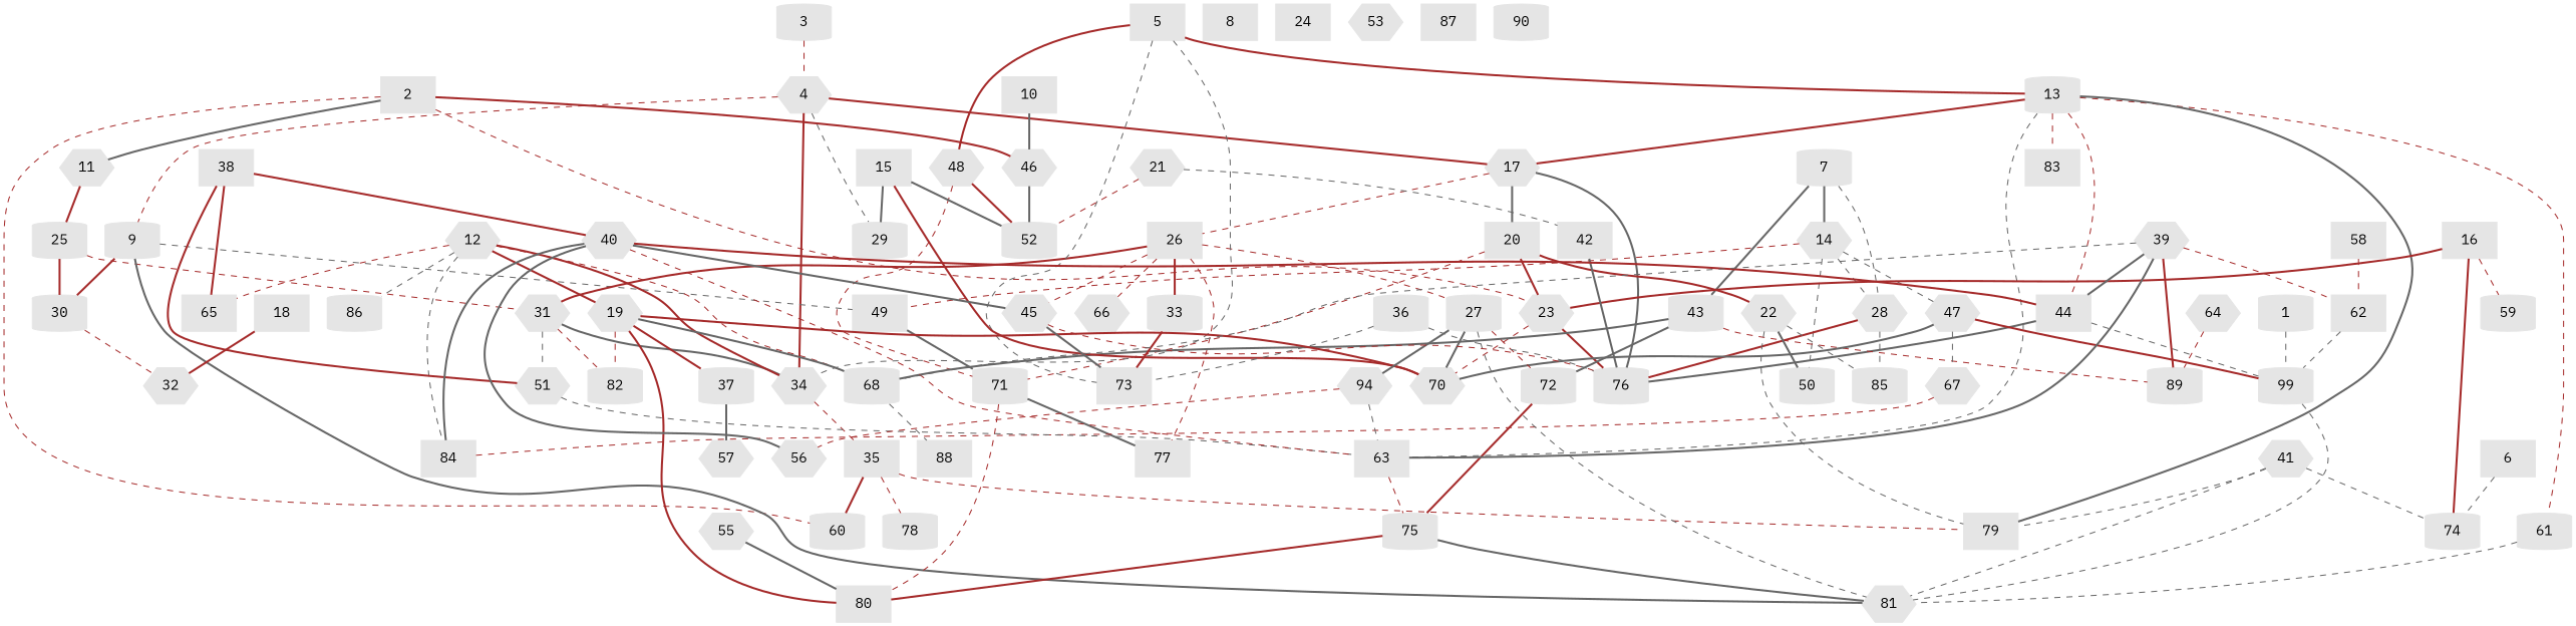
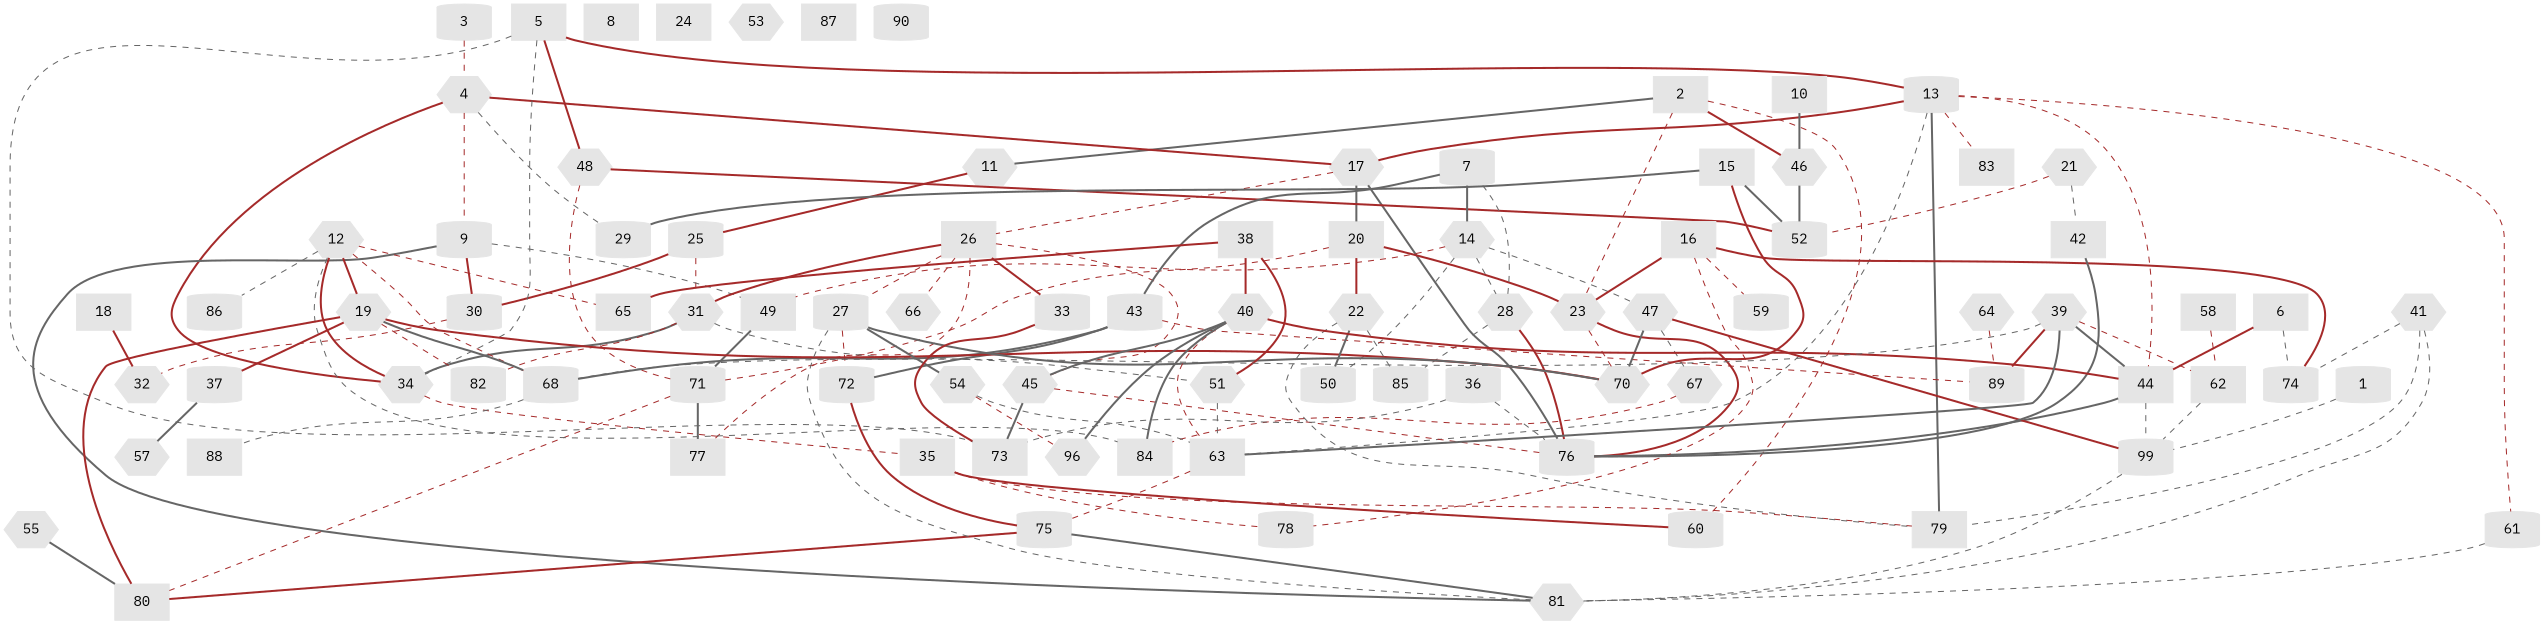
  graph {
    fontname="IBM Plex Mono"
    node [color=gray90 fontname="IBM Plex Mono" shape=cylinder style=filled]
    edge [color=brown fontname="IBM Plex Mono" style=dashed]
    n1 [label=99]
    1
    81 [shape=hexagon]
    2 [shape=box]
    11 [shape=hexagon]
    23 [shape=hexagon]
    46 [shape=hexagon]
    60
    25
    70 [shape=hexagon]
    76
    52
    4 [shape=hexagon]
    3
    9
    17 [shape=hexagon]
    29
    34 [shape=hexagon]
    30
    49 [shape=box]
    20 [shape=box]
    26 [shape=box]
    35 [shape=box]
    5 [shape=box]
    13
    48 [shape=hexagon]
    73 [shape=box]
    44 [shape=box]
    61
    63 [shape=box]
    79 [shape=box]
    83 [shape=box]
    71
    6 [shape=box]
    74
    14 [shape=hexagon]
    7
    28 [shape=hexagon]
    43
    47 [shape=hexagon]
    50
    85
    68
    72
    89
    8 [shape=box]
    32 [shape=hexagon]
    10 [shape=box]
    31 [shape=hexagon]
    12 [shape=hexagon]
    19 [shape=hexagon]
    65 [shape=box]
    84 [shape=box]
    86
    37
    80 [shape=box]
    82
    88 [shape=box]
    75
    67 [shape=hexagon]
    15 [shape=box]
    16 [shape=box]
    59
    78
    22 [shape=hexagon]
    27
    33
    45 [shape=hexagon]
    66 [shape=hexagon]
    77 [shape=box]
    18 [shape=box]
    57 [shape=hexagon]
    21 [shape=hexagon]
    42 [shape=box]
    24 [shape=box]
    51 [shape=hexagon]
-   54 [shape=hexagon label=94]
-   56 [shape=hexagon]
+   54 [shape=hexagon]
+   56 [shape=hexagon label=96]
    36
    38 [shape=box]
    40 [shape=hexagon]
    39 [shape=hexagon]
    62 [shape=box]
    41 [shape=hexagon]
    53 [shape=hexagon]
    55 [shape=hexagon]
    58 [shape=box]
    64 [shape=hexagon]
    87 [shape=box]
    90
    n1 -- 81 [color=gray40]
    1 -- n1 [color=gray40]
    2 -- 11 [color=gray40 style=bold]
    2 -- 23
    2 -- 46 [style=bold]
    2 -- 60
    11 -- 25 [style=bold]
    23 -- 70
    23 -- 76 [style=bold]
    46 -- 52 [color=gray40 style=bold]
    25 -- 30 [style=bold]
    25 -- 31
    4 -- 9
    4 -- 17 [style=bold]
    4 -- 29 [color=gray40]
    4 -- 34 [style=bold]
    3 -- 4
    9 -- 81 [color=gray40 style=bold]
    9 -- 30 [style=bold]
    9 -- 49 [color=gray40]
    17 -- 76 [color=gray40 style=bold]
    17 -- 20 [color=gray40 style=bold]
    17 -- 26
    34 -- 35
    30 -- 32
    49 -- 71 [color=gray40 style=bold]
    20 -- 23 [style=bold]
    20 -- 71
    20 -- 22 [style=bold]
    26 -- 31 [style=bold]
    26 -- 27
    26 -- 33 [style=bold]
    26 -- 45
    26 -- 66
    26 -- 77
    35 -- 60 [style=bold]
    35 -- 79
    35 -- 78
    5 -- 34 [color=gray40]
    5 -- 13 [style=bold]
    5 -- 48 [style=bold]
    5 -- 73 [color=gray40]
    13 -- 17 [style=bold]
    13 -- 44
    13 -- 61
    13 -- 63 [color=gray40]
    13 -- 79 [color=gray40 style=bold]
    13 -- 83
    48 -- 52 [style=bold]
    48 -- 71
    44 -- n1 [color=gray40]
    44 -- 76 [color=gray40 style=bold]
    61 -- 81 [color=gray40]
    63 -- 75
    71 -- 80
    71 -- 77 [color=gray40 style=bold]
+   6 -- 44 [style=bold]
    6 -- 74 [color=gray40]
    14 -- 49
    14 -- 28 [color=gray40]
    14 -- 47 [color=gray40]
    14 -- 50 [color=gray40]
    7 -- 14 [color=gray40 style=bold]
    7 -- 28 [color=gray40]
    7 -- 43 [color=gray40 style=bold]
    28 -- 76 [style=bold]
    28 -- 85 [color=gray40]
    43 -- 68 [color=gray40 style=bold]
    43 -- 72 [color=gray40 style=bold]
    43 -- 89
    47 -- n1 [style=bold]
    47 -- 70 [color=gray40 style=bold]
    47 -- 67 [color=gray40]
    68 -- 88 [color=gray40]
    72 -- 75 [style=bold]
    10 -- 46 [color=gray40 style=bold]
    31 -- 34 [color=gray40 style=bold]
    31 -- 82
    31 -- 51 [color=gray40]
    12 -- 34 [style=bold]
    12 -- 68
    12 -- 19 [style=bold]
    12 -- 65
    12 -- 84 [color=gray40]
    12 -- 86 [color=gray40]
    19 -- 70 [style=bold]
    19 -- 68 [color=gray40 style=bold]
    19 -- 37 [style=bold]
    19 -- 80 [style=bold]
    19 -- 82
    37 -- 57 [color=gray40 style=bold]
    75 -- 81 [color=gray40 style=bold]
    75 -- 80 [style=bold]
    67 -- 84
    15 -- 70 [style=bold]
    15 -- 52 [color=gray40 style=bold]
    15 -- 29 [color=gray40 style=bold]
    16 -- 23 [style=bold]
    16 -- 74 [style=bold]
    16 -- 59
+   16 -- 78
    22 -- 79 [color=gray40]
    22 -- 50 [color=gray40 style=bold]
    22 -- 85 [color=gray40]
    27 -- 81 [color=gray40]
    27 -- 70 [color=gray40 style=bold]
    27 -- 72
    27 -- 54 [color=gray40 style=bold]
    33 -- 73 [style=bold]
    45 -- 76
    45 -- 73 [color=gray40 style=bold]
    18 -- 32 [style=bold]
    21 -- 52
    21 -- 42 [color=gray40]
    42 -- 76 [color=gray40 style=bold]
    51 -- 63 [color=gray40]
    54 -- 63 [color=gray40]
    54 -- 56
    36 -- 76 [color=gray40]
    36 -- 73 [color=gray40]
    38 -- 65 [style=bold]
    38 -- 51 [style=bold]
    38 -- 40 [style=bold]
    40 -- 44 [style=bold]
    40 -- 63
    40 -- 84 [color=gray40 style=bold]
    40 -- 45 [color=gray40 style=bold]
    40 -- 56 [color=gray40 style=bold]
    39 -- 44 [color=gray40 style=bold]
    39 -- 63 [color=gray40 style=bold]
    39 -- 68 [color=gray40]
    39 -- 89 [style=bold]
    39 -- 62
    62 -- n1 [color=gray40]
    41 -- 81 [color=gray40]
    41 -- 79 [color=gray40]
    41 -- 74 [color=gray40]
    55 -- 80 [color=gray40 style=bold]
    58 -- 62
    64 -- 89
  }
